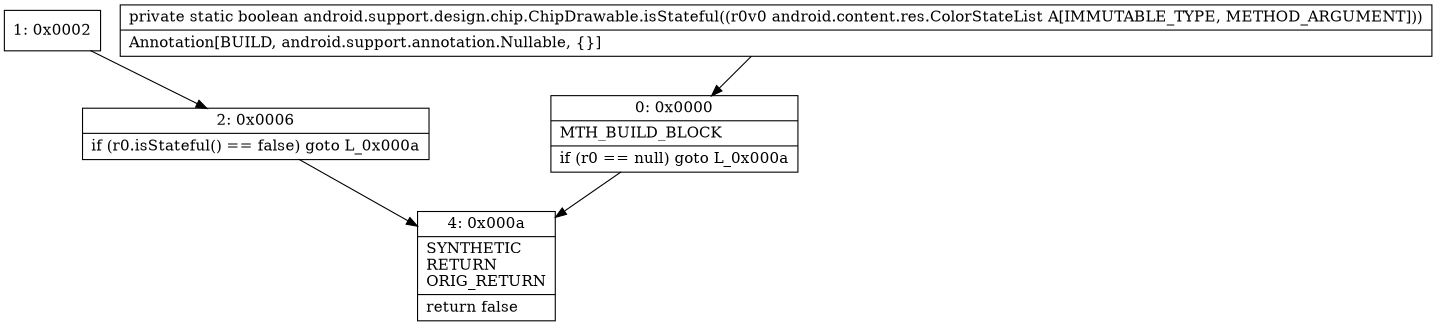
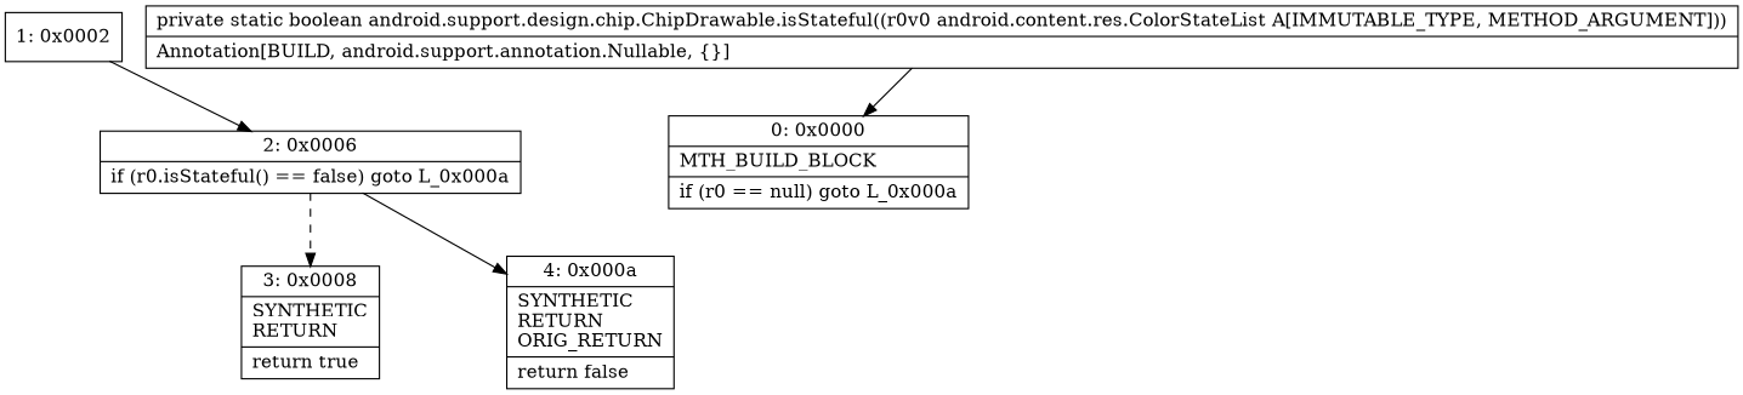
  digraph {
    node [shape=record]
    n1 [label="{0\:\ 0x0000|MTH_BUILD_BLOCK\l|if (r0 == null) goto L_0x000a\l}"]
    n2 [label="{4\:\ 0x000a|SYNTHETIC\lRETURN\lORIG_RETURN\l|return false\l}"]
    n3 [label="{1\:\ 0x0002}"]
    n4 [label="{2\:\ 0x0006|if (r0.isStateful() == false) goto L_0x000a\l}"]
+   n5 [label="{3\:\ 0x0008|SYNTHETIC\lRETURN\l|return true\l}"]
    n6 [label="{private static boolean android.support.design.chip.ChipDrawable.isStateful((r0v0 android.content.res.ColorStateList A[IMMUTABLE_TYPE, METHOD_ARGUMENT]))  | Annotation[BUILD, android.support.annotation.Nullable, \{\}]\l}"]
-   n1 -> n2
    n3 -> n4
    n4 -> n2
+   n4 -> n5 [style=dashed]
    n6 -> n1
  }
